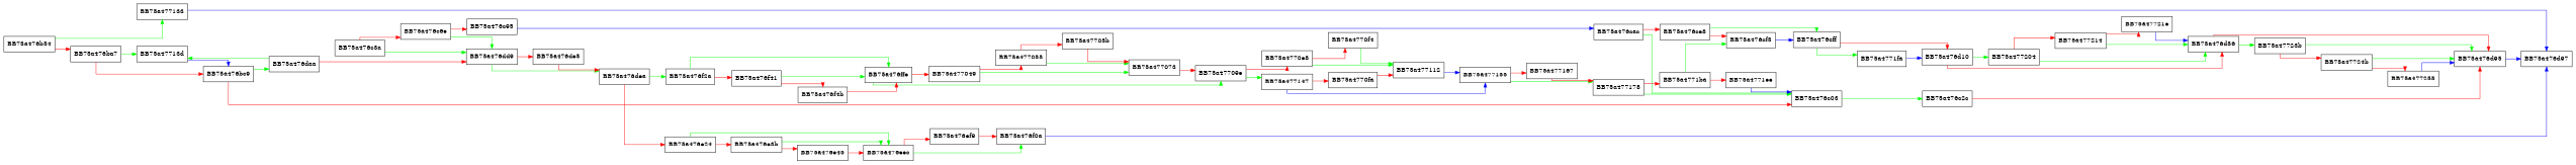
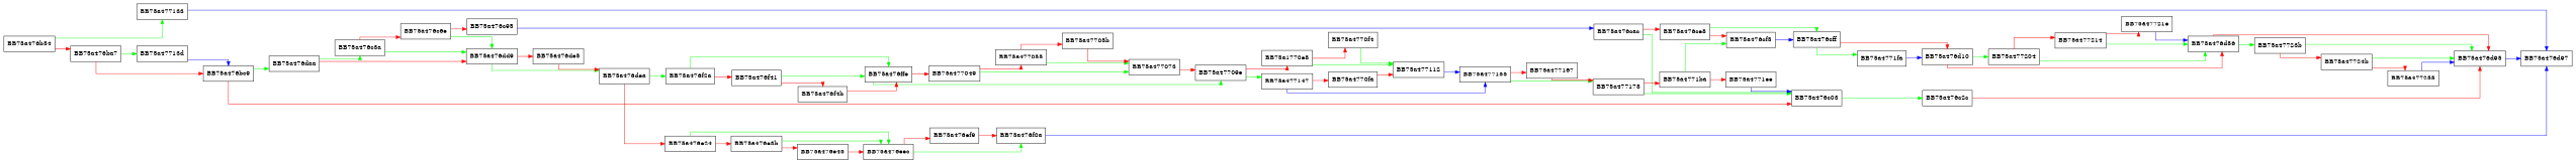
  digraph {
    rankdir=LR
    splines=ortho
    node [shape=box]
    edge [color=red]
    BB75a476b54
    BB75a477133
    BB75a476ba7
    BB75a476d97
    BB75a47713d
    BB75a476bc9
    BB75a476daa
    BB75a476c03
    BB75a476c3a
    BB75a476dd9
    BB75a476c2c
    BB75a476c6e
    BB75a476dea
    BB75a476de5
    BB75a476d95
    BB75a476c95
    BB75a476f2a
    BB75a476e24
    BB75a476cac
    BB75a476ce8
    BB75a476cff
    BB75a476cf5
    BB75a4771fa
    BB75a476d10
    BB75a477204
    BB75a476d56
    BB75a477214
    BB75a47723b
    BB75a47721e
    BB75a47724b
    BB75a477255
    BB75a476ffe
    BB75a476f41
    BB75a476eec
    BB75a476e3b
    BB75a47709e
    BB75a477049
    BB75a476f4b
    BB75a476f0a
    BB75a476ef9
    BB75a476e45
    BB75a477147
-   BB75a4770e8
+   BB75a4770e8 [label=BB75a1770e8]
    BB75a477073
    BB75a477055
    BB75a477155
    BB75a4770fa
    BB75a477112
    BB75a4770f4
    BB75a47705b
    BB75a477178
    BB75a477167
    BB75a4771ba
    BB75a4771ee
    BB75a476b54 -> BB75a477133 [color=green]
    BB75a476b54 -> BB75a476ba7
    BB75a477133 -> BB75a476d97 [color=blue]
    BB75a476ba7 -> BB75a47713d [color=green]
    BB75a476ba7 -> BB75a476bc9
    BB75a47713d -> BB75a476bc9 [color=blue]
    BB75a476bc9 -> BB75a476daa [color=green]
    BB75a476bc9 -> BB75a476c03
-   BB75a476daa -> BB75a47713d [color=green]
+   BB75a476daa -> BB75a476c3a [color=green]
    BB75a476daa -> BB75a476dd9
    BB75a476c03 -> BB75a476c2c [color=green]
    BB75a476c3a -> BB75a476dd9 [color=green]
    BB75a476c3a -> BB75a476c6e
    BB75a476dd9 -> BB75a476dea [color=green]
    BB75a476dd9 -> BB75a476de5
    BB75a476c2c -> BB75a476d95
    BB75a476c6e -> BB75a476dd9 [color=green]
    BB75a476c6e -> BB75a476c95
    BB75a476dea -> BB75a476f2a [color=green]
    BB75a476dea -> BB75a476e24
    BB75a476de5 -> BB75a476dea
    BB75a476d95 -> BB75a476d97 [color=blue]
    BB75a476c95 -> BB75a476cac [color=blue]
    BB75a476f2a -> BB75a476ffe [color=green]
    BB75a476f2a -> BB75a476f41
    BB75a476e24 -> BB75a476eec [color=green]
    BB75a476e24 -> BB75a476e3b
    BB75a476cac -> BB75a476c03 [color=green]
    BB75a476cac -> BB75a476ce8
    BB75a476ce8 -> BB75a476cff [color=green]
    BB75a476ce8 -> BB75a476cf5
    BB75a476cff -> BB75a4771fa [color=green]
    BB75a476cff -> BB75a476d10
    BB75a476cf5 -> BB75a476cff [color=blue]
    BB75a4771fa -> BB75a476d10 [color=blue]
    BB75a476d10 -> BB75a477204 [color=green]
    BB75a476d10 -> BB75a476d56
    BB75a477204 -> BB75a476d56 [color=green]
    BB75a477204 -> BB75a477214
    BB75a476d56 -> BB75a476d95
    BB75a476d56 -> BB75a47723b [color=green]
    BB75a477214 -> BB75a476d56 [color=green]
    BB75a477214 -> BB75a47721e
    BB75a47723b -> BB75a476d95 [color=green]
    BB75a47723b -> BB75a47724b
    BB75a47721e -> BB75a476d56 [color=blue]
    BB75a47724b -> BB75a476d95 [color=green]
    BB75a47724b -> BB75a477255
    BB75a477255 -> BB75a476d95 [color=blue]
    BB75a476ffe -> BB75a47709e [color=green]
    BB75a476ffe -> BB75a477049
    BB75a476f41 -> BB75a476ffe [color=green]
    BB75a476f41 -> BB75a476f4b
    BB75a476eec -> BB75a476f0a [color=green]
    BB75a476eec -> BB75a476ef9
    BB75a476e3b -> BB75a476eec [color=green]
    BB75a476e3b -> BB75a476e45
    BB75a47709e -> BB75a477147 [color=green]
    BB75a47709e -> BB75a4770e8
    BB75a477049 -> BB75a477073 [color=green]
    BB75a477049 -> BB75a477055
    BB75a476f4b -> BB75a476ffe
    BB75a476f0a -> BB75a476d97 [color=blue]
    BB75a476ef9 -> BB75a476f0a
    BB75a476e45 -> BB75a476eec
    BB75a477147 -> BB75a477155 [color=blue]
    BB75a477147 -> BB75a4770fa
    BB75a4770e8 -> BB75a477112 [color=green]
    BB75a4770e8 -> BB75a4770f4
    BB75a477073 -> BB75a47709e
    BB75a477055 -> BB75a477073 [color=green]
    BB75a477055 -> BB75a47705b
    BB75a477155 -> BB75a477178 [color=green]
    BB75a477155 -> BB75a477167
    BB75a4770fa -> BB75a477112
    BB75a477112 -> BB75a477155 [color=blue]
    BB75a4770f4 -> BB75a477112 [color=green]
    BB75a47705b -> BB75a477073
    BB75a477178 -> BB75a476c03 [color=green]
    BB75a477178 -> BB75a4771ba
    BB75a477167 -> BB75a477178
    BB75a4771ba -> BB75a476cf5 [color=green]
    BB75a4771ba -> BB75a4771ee
    BB75a4771ee -> BB75a476c03 [color=blue]
  }
